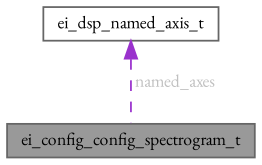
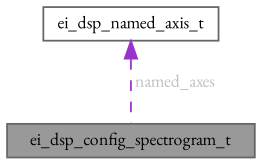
  digraph {
    fontname="EB Garamond"
    node [color=gray40 fontname="EB Garamond" fontsize=10 shape=box style=filled]
-   n1 [fillcolor=grey60 fontcolor=black height=0.2 label=ei_config_config_spectrogram_t width=0.4]
+   n1 [fillcolor=grey60 fontcolor=black height=0.2 label=ei_dsp_config_spectrogram_t width=0.4]
    n2 [fillcolor=white height=0.2 label=ei_dsp_named_axis_t width=0.4]
    n2 -> n1 [color=darkorchid3 dir=back fontcolor=grey fontname="EB Garamond" fontsize=10 label=" named_axes" labelfontname=Helvetica labelfontsize=10 style=dashed]
  }
